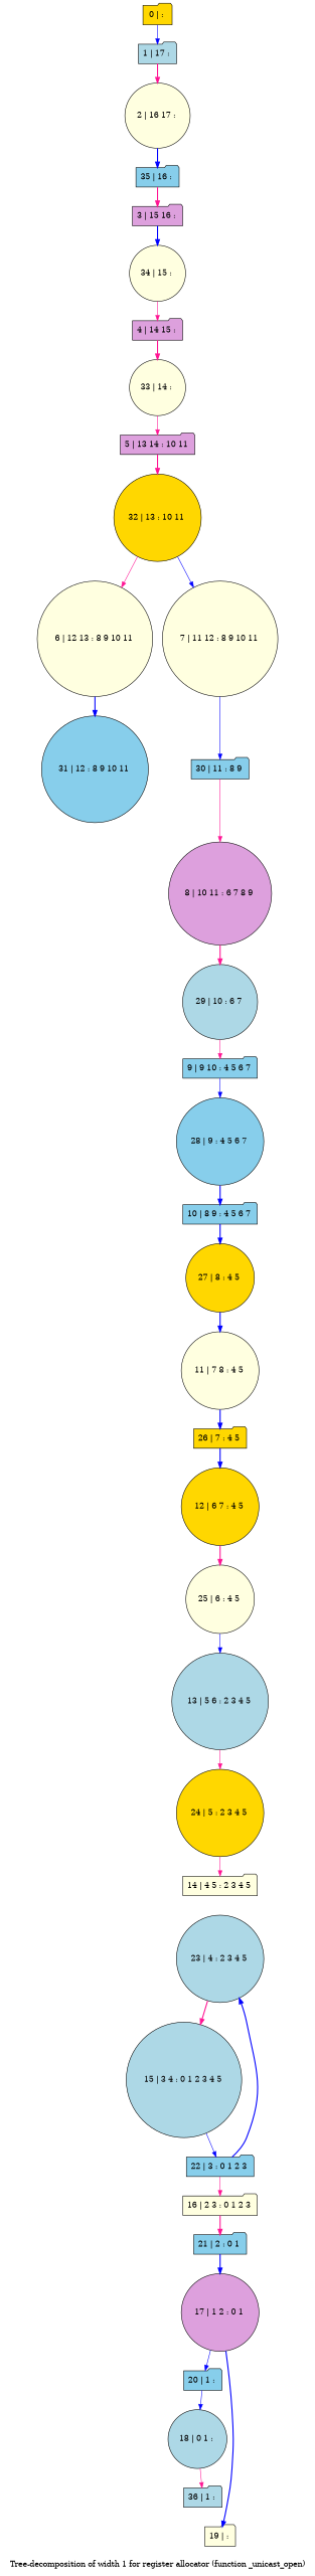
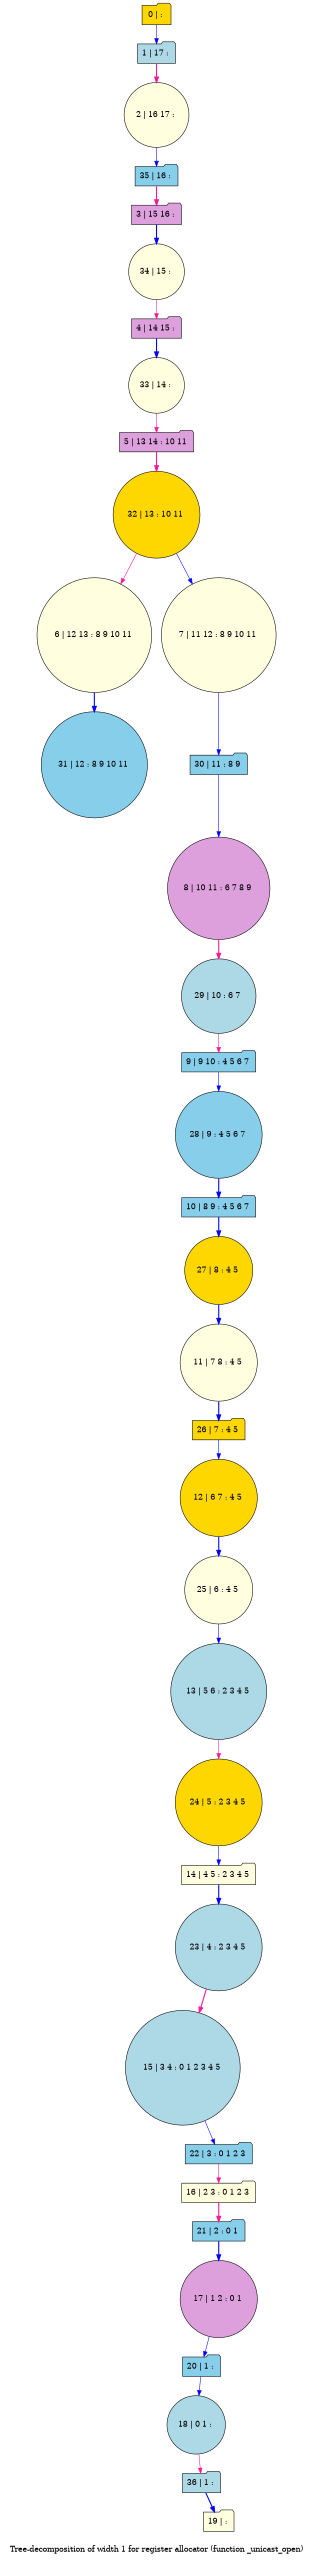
  digraph {
    label="Tree-decomposition of width 1 for register allocator (function _unicast_open)"
    node [fillcolor=lightyellow shape=circle style=filled]
    edge [color=blue style=solid]
    n1 [fillcolor=gold label="0 | : " shape=folder]
    n2 [fillcolor=lightblue label="1 | 17 : " shape=folder]
    n3 [label="2 | 16 17 : "]
    n4 [fillcolor=skyblue label="35 | 16 : " shape=folder]
    n5 [fillcolor=plum label="3 | 15 16 : " shape=folder]
    n6 [label="34 | 15 : "]
    n7 [fillcolor=plum label="4 | 14 15 : " shape=folder]
    n8 [label="33 | 14 : "]
    n9 [fillcolor=plum label="5 | 13 14 : 10 11 " shape=folder]
    n10 [fillcolor=gold label="32 | 13 : 10 11 "]
    n11 [label="6 | 12 13 : 8 9 10 11 "]
    n12 [label="7 | 11 12 : 8 9 10 11 "]
    n13 [fillcolor=skyblue label="31 | 12 : 8 9 10 11 "]
    n14 [fillcolor=skyblue label="30 | 11 : 8 9 " shape=folder]
    n15 [fillcolor=plum label="8 | 10 11 : 6 7 8 9 "]
    n16 [fillcolor=lightblue label="29 | 10 : 6 7 "]
    n17 [fillcolor=skyblue label="9 | 9 10 : 4 5 6 7 " shape=folder]
    n18 [fillcolor=skyblue label="28 | 9 : 4 5 6 7 "]
    n19 [fillcolor=skyblue label="10 | 8 9 : 4 5 6 7 " shape=folder]
    n20 [fillcolor=gold label="27 | 8 : 4 5 "]
    n21 [label="11 | 7 8 : 4 5 "]
    n22 [fillcolor=gold label="26 | 7 : 4 5 " shape=folder]
    n23 [fillcolor=gold label="12 | 6 7 : 4 5 "]
    n24 [label="25 | 6 : 4 5 "]
    n25 [fillcolor=lightblue label="13 | 5 6 : 2 3 4 5 "]
    n26 [fillcolor=gold label="24 | 5 : 2 3 4 5 "]
    n27 [label="14 | 4 5 : 2 3 4 5 " shape=folder]
    n28 [fillcolor=lightblue label="23 | 4 : 2 3 4 5 "]
    n29 [fillcolor=lightblue label="15 | 3 4 : 0 1 2 3 4 5 "]
    n30 [fillcolor=skyblue label="22 | 3 : 0 1 2 3 " shape=folder]
    n31 [label="16 | 2 3 : 0 1 2 3 " shape=folder]
    n32 [fillcolor=skyblue label="21 | 2 : 0 1 " shape=folder]
    n33 [fillcolor=plum label="17 | 1 2 : 0 1 "]
    n34 [fillcolor=skyblue label="20 | 1 : " shape=folder]
    n35 [fillcolor=lightblue label="18 | 0 1 : "]
    n36 [fillcolor=lightblue label="36 | 1 : " shape=folder]
    n37 [label="19 | : " shape=folder]
    n1 -> n2
    n2 -> n3 [color=deeppink style=bold]
-   n3 -> n4 [style=bold]
+   n3 -> n4
    n4 -> n5 [color=deeppink style=bold]
    n5 -> n6 [style=bold]
    n6 -> n7 [color=deeppink]
-   n7 -> n8 [color=deeppink style=bold]
+   n7 -> n8 [style=bold]
    n8 -> n9 [color=deeppink]
    n9 -> n10 [color=deeppink style=bold]
    n10 -> n11 [color=deeppink]
    n10 -> n12
    n11 -> n13 [style=bold]
    n12 -> n14
-   n14 -> n15 [color=deeppink]
+   n14 -> n15
    n15 -> n16 [color=deeppink style=bold]
    n16 -> n17 [color=deeppink]
    n17 -> n18
    n18 -> n19 [style=bold]
    n19 -> n20 [style=bold]
    n20 -> n21 [style=bold]
    n21 -> n22 [style=bold]
-   n22 -> n23 [style=bold]
-   n23 -> n24 [color=deeppink style=bold]
+   n22 -> n23
+   n23 -> n24 [style=bold]
    n24 -> n25
    n25 -> n26 [color=deeppink]
-   n26 -> n27 [color=deeppink]
-   n30 -> n28 [style=bold]
+   n26 -> n27
+   n27 -> n28 [style=bold]
    n28 -> n29 [color=deeppink style=bold]
    n29 -> n30
    n30 -> n31 [color=deeppink]
    n31 -> n32 [color=deeppink style=bold]
    n32 -> n33 [style=bold]
    n33 -> n34
    n34 -> n35
    n35 -> n36 [color=deeppink]
-   n33 -> n37 [style=bold]
+   n36 -> n37 [style=bold]
  }
